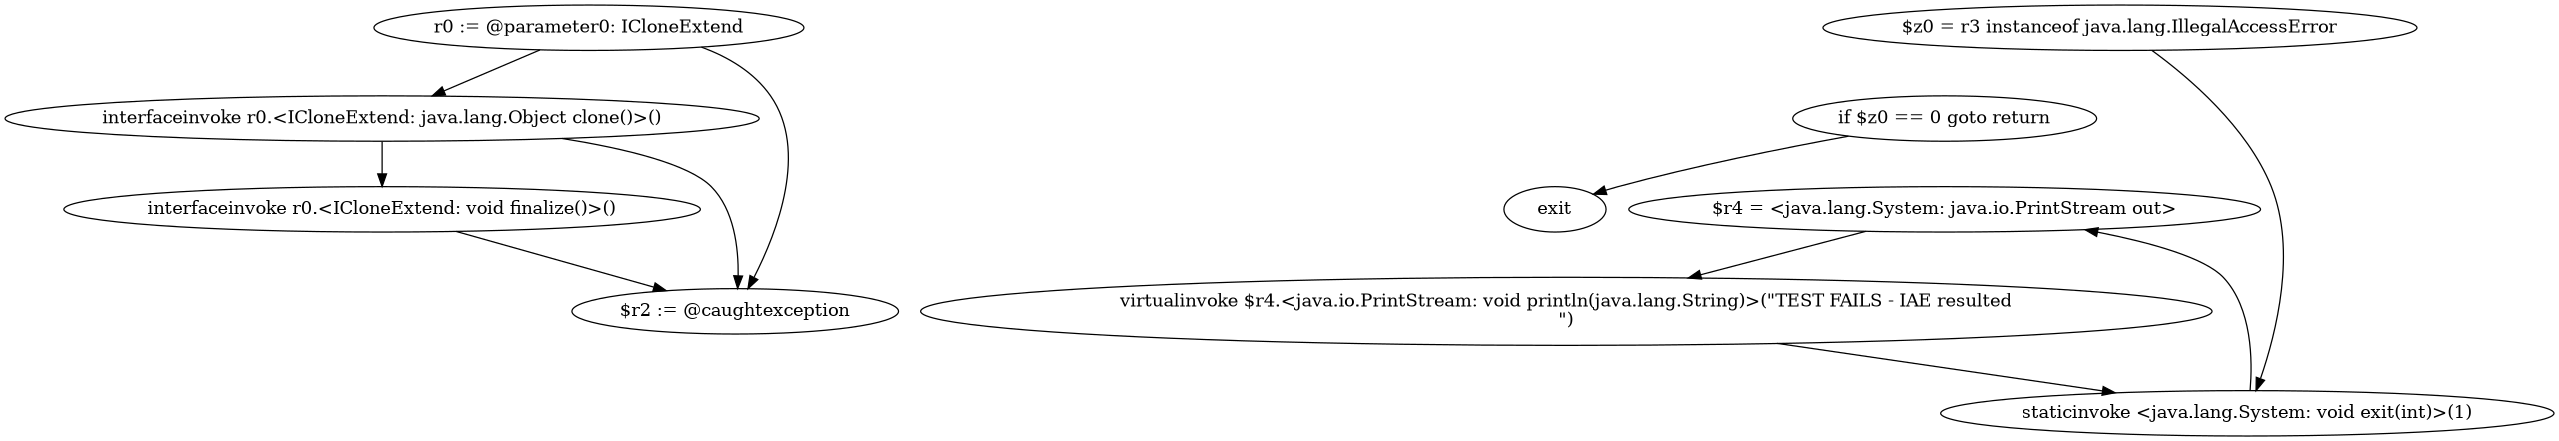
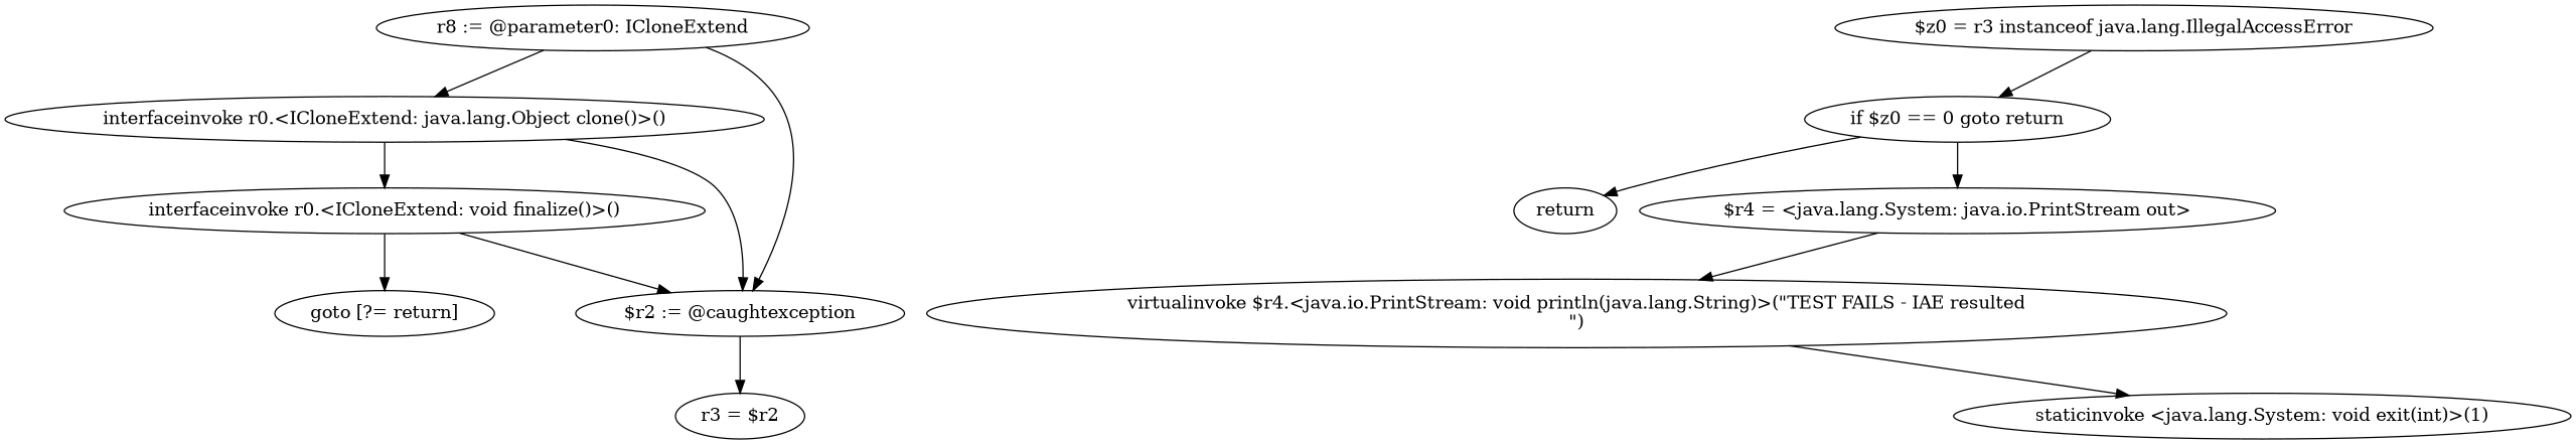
  digraph {
-   "r0 := @parameter0: ICloneExtend"
+   "r0 := @parameter0: ICloneExtend" [label="r8 := @parameter0: ICloneExtend"]
    "interfaceinvoke r0.<ICloneExtend: java.lang.Object clone()>()"
    "$r2 := @caughtexception"
    "interfaceinvoke r0.<ICloneExtend: void finalize()>()"
+   "r3 = $r2"
+   "goto [?= return]"
    "$z0 = r3 instanceof java.lang.IllegalAccessError"
    "if $z0 == 0 goto return"
-   return [label=exit]
+   return
    "$r4 = <java.lang.System: java.io.PrintStream out>"
    "virtualinvoke $r4.<java.io.PrintStream: void println(java.lang.String)>(\"TEST FAILS - IAE resulted\n\")"
    "staticinvoke <java.lang.System: void exit(int)>(1)"
    "r0 := @parameter0: ICloneExtend" -> "interfaceinvoke r0.<ICloneExtend: java.lang.Object clone()>()"
    "r0 := @parameter0: ICloneExtend" -> "$r2 := @caughtexception"
    "interfaceinvoke r0.<ICloneExtend: java.lang.Object clone()>()" -> "$r2 := @caughtexception"
    "interfaceinvoke r0.<ICloneExtend: java.lang.Object clone()>()" -> "interfaceinvoke r0.<ICloneExtend: void finalize()>()"
+   "$r2 := @caughtexception" -> "r3 = $r2"
    "interfaceinvoke r0.<ICloneExtend: void finalize()>()" -> "$r2 := @caughtexception"
-   "$z0 = r3 instanceof java.lang.IllegalAccessError" -> "staticinvoke <java.lang.System: void exit(int)>(1)"
+   "interfaceinvoke r0.<ICloneExtend: void finalize()>()" -> "goto [?= return]"
+   "$z0 = r3 instanceof java.lang.IllegalAccessError" -> "if $z0 == 0 goto return"
    "if $z0 == 0 goto return" -> return
-   "staticinvoke <java.lang.System: void exit(int)>(1)" -> "$r4 = <java.lang.System: java.io.PrintStream out>"
+   "if $z0 == 0 goto return" -> "$r4 = <java.lang.System: java.io.PrintStream out>"
    "$r4 = <java.lang.System: java.io.PrintStream out>" -> "virtualinvoke $r4.<java.io.PrintStream: void println(java.lang.String)>(\"TEST FAILS - IAE resulted\n\")"
    "virtualinvoke $r4.<java.io.PrintStream: void println(java.lang.String)>(\"TEST FAILS - IAE resulted\n\")" -> "staticinvoke <java.lang.System: void exit(int)>(1)"
  }
